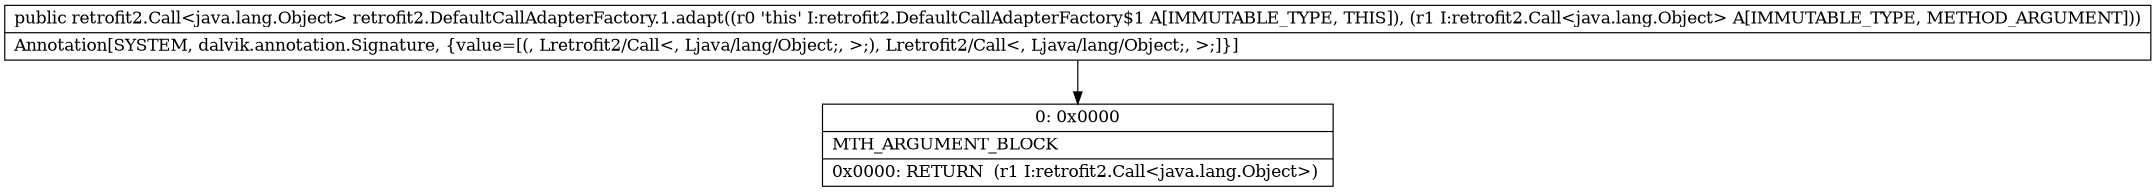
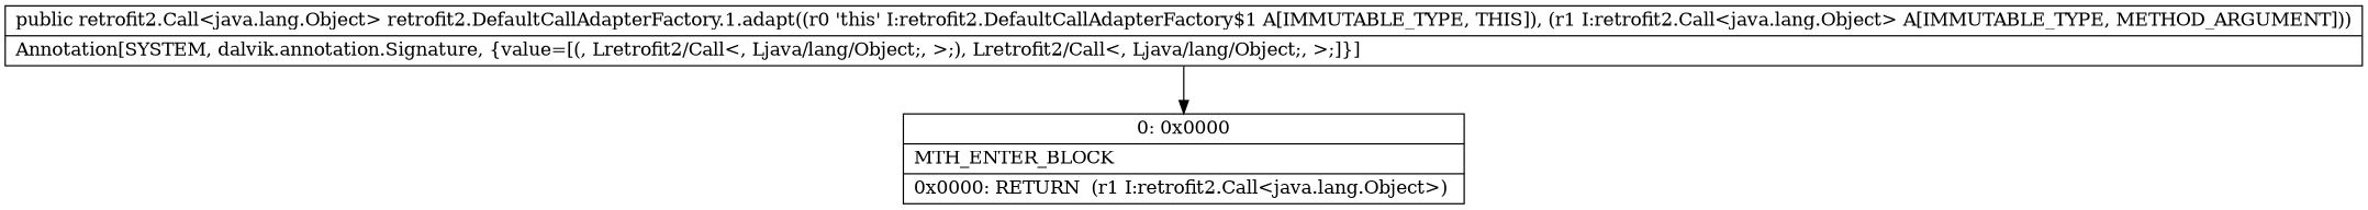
  digraph {
    node [shape=record]
-   n1 [label="{0\:\ 0x0000|MTH_ARGUMENT_BLOCK\l|0x0000: RETURN  (r1 I:retrofit2.Call\<java.lang.Object\>) \l}"]
+   n1 [label="{0\:\ 0x0000|MTH_ENTER_BLOCK\l|0x0000: RETURN  (r1 I:retrofit2.Call\<java.lang.Object\>) \l}"]
    n2 [label="{public retrofit2.Call\<java.lang.Object\> retrofit2.DefaultCallAdapterFactory.1.adapt((r0 'this' I:retrofit2.DefaultCallAdapterFactory$1 A[IMMUTABLE_TYPE, THIS]), (r1 I:retrofit2.Call\<java.lang.Object\> A[IMMUTABLE_TYPE, METHOD_ARGUMENT]))  | Annotation[SYSTEM, dalvik.annotation.Signature, \{value=[(, Lretrofit2\/Call\<, Ljava\/lang\/Object;, \>;), Lretrofit2\/Call\<, Ljava\/lang\/Object;, \>;]\}]\l}"]
    n2 -> n1
  }
